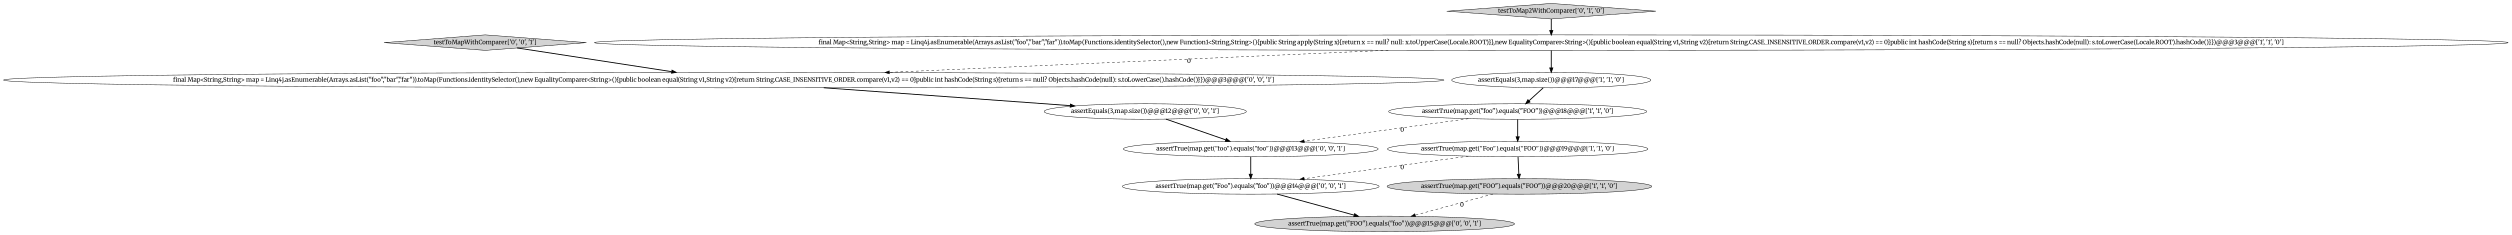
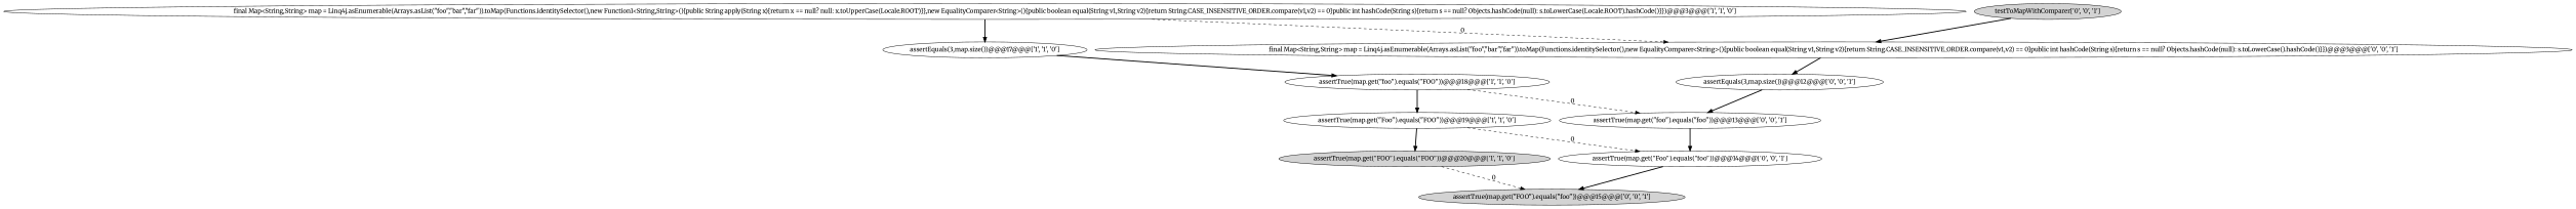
  digraph {
    fontname=Merriweather
    node [fillcolor=white fontname=Merriweather shape=ellipse style=filled]
    edge [fontname=Merriweather style=bold]
    n1 [fillcolor=lightgray label="assertTrue(map.get(\"FOO\").equals(\"FOO\"))@@@20@@@['1', '1', '0']"]
    n2 [fillcolor=lightgray label="assertTrue(map.get(\"FOO\").equals(\"foo\"))@@@15@@@['0', '0', '1']"]
    n3 [label="assertTrue(map.get(\"Foo\").equals(\"foo\"))@@@14@@@['0', '0', '1']"]
    n4 [label="final Map<String,String> map = Linq4j.asEnumerable(Arrays.asList(\"foo\",\"bar\",\"far\")).toMap(Functions.identitySelector(),new Function1<String,String>(){public String apply(String x){return x == null? null: x.toUpperCase(Locale.ROOT)}},new EqualityComparer<String>(){public boolean equal(String v1,String v2){return String.CASE_INSENSITIVE_ORDER.compare(v1,v2) == 0}public int hashCode(String s){return s == null? Objects.hashCode(null): s.toLowerCase(Locale.ROOT).hashCode()}})@@@3@@@['1', '1', '0']"]
    n5 [label="final Map<String,String> map = Linq4j.asEnumerable(Arrays.asList(\"foo\",\"bar\",\"far\")).toMap(Functions.identitySelector(),new EqualityComparer<String>(){public boolean equal(String v1,String v2){return String.CASE_INSENSITIVE_ORDER.compare(v1,v2) == 0}public int hashCode(String s){return s == null? Objects.hashCode(null): s.toLowerCase().hashCode()}})@@@3@@@['0', '0', '1']"]
    n6 [label="assertEquals(3,map.size())@@@17@@@['1', '1', '0']"]
    n7 [label="assertTrue(map.get(\"foo\").equals(\"FOO\"))@@@18@@@['1', '1', '0']"]
    n8 [label="assertTrue(map.get(\"foo\").equals(\"foo\"))@@@13@@@['0', '0', '1']"]
    n9 [label="assertTrue(map.get(\"Foo\").equals(\"FOO\"))@@@19@@@['1', '1', '0']"]
-   n10 [fillcolor=lightgray label="testToMapWithComparer['0', '0', '1']" shape=diamond]
+   n10 [fillcolor=lightgray label="testToMapWithComparer['0', '0', '1']"]
    n11 [label="assertEquals(3,map.size())@@@12@@@['0', '0', '1']"]
-   n12 [fillcolor=lightgray label="testToMap2WithComparer['0', '1', '0']" shape=diamond]
    n1 -> n2 [label=0 style=dashed]
    n3 -> n2
    n4 -> n5 [label=0 style=dashed]
    n4 -> n6
    n5 -> n11
    n6 -> n7
    n7 -> n8 [label=0 style=dashed]
    n7 -> n9
    n8 -> n3
    n9 -> n1
    n9 -> n3 [label=0 style=dashed]
    n10 -> n5
    n11 -> n8
-   n12 -> n4
  }
